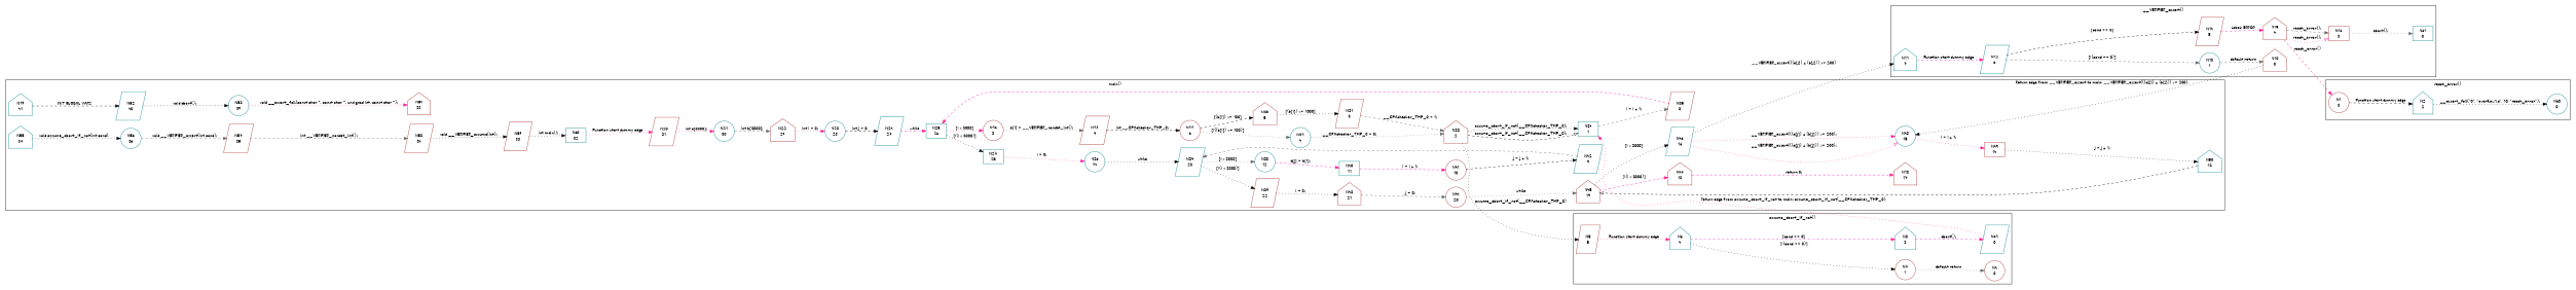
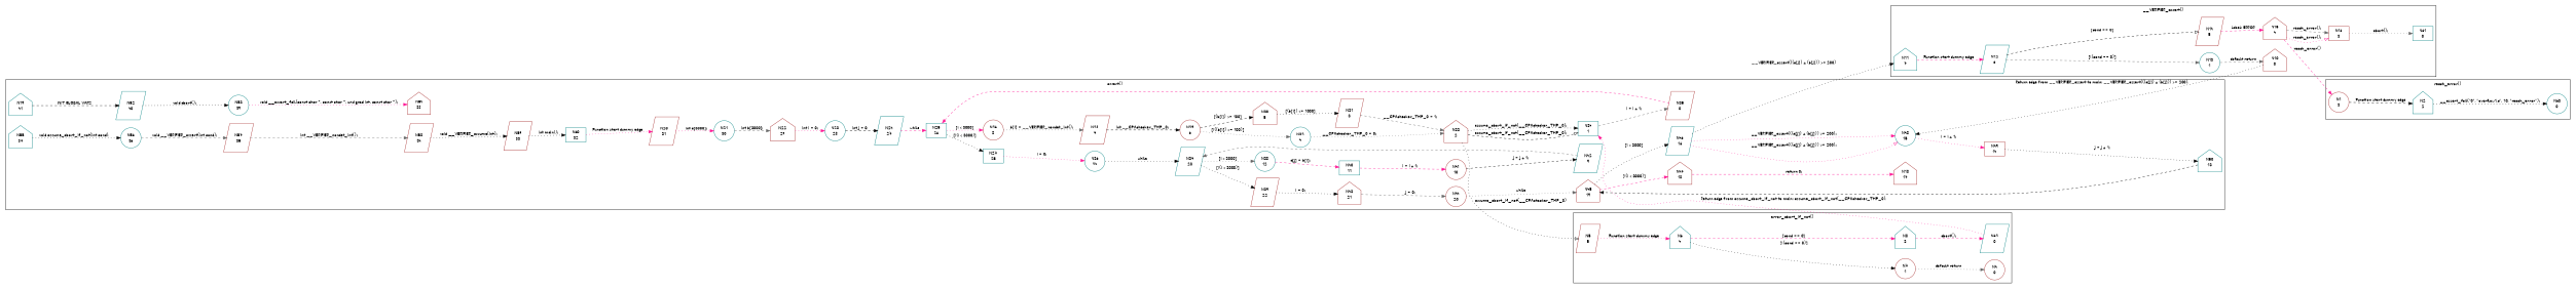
  digraph {
    fontname="Patrick Hand"
    rankdir=LR
    node [color=teal fontname="Patrick Hand" shape=house]
    edge [color=black fontname="Patrick Hand" style=dotted]
    n1 [label="N11\n7"]
    n2 [label="N12\n6" shape=parallelogram]
    n3 [label="N13\n1" shape=ellipse]
    n4 [color=brown label="N14\n5" shape=parallelogram]
    n5 [color=brown label="N10\n0"]
    n6 [color=brown label="N15\n4"]
    n7 [color=brown label="N16\n3" shape=box]
    n8 [label="N61\n0" shape=box]
    n9 [color=brown label="N5\n5" shape=parallelogram]
    n10 [label="N6\n4"]
    n11 [color=brown label="N7\n1" shape=ellipse]
    n12 [label="N8\n3"]
    n13 [color=brown label="N4\n0" shape=ellipse]
    n14 [label="N62\n0" shape=parallelogram]
    n15 [label="N19\n41"]
    n16 [label="N52\n40" shape=parallelogram]
    n17 [label="N53\n39" shape=ellipse]
    n18 [color=brown label="N54\n38"]
    n19 [label="N55\n37"]
    n20 [label="N56\n36" shape=ellipse]
    n21 [color=brown label="N57\n35" shape=parallelogram]
    n22 [color=brown label="N58\n34" shape=parallelogram]
    n23 [color=brown label="N59\n33" shape=parallelogram]
    n24 [label="N60\n32" shape=box]
    n25 [color=brown label="N20\n31" shape=parallelogram]
    n26 [label="N21\n30" shape=ellipse]
    n27 [color=brown label="N22\n29"]
    n28 [label="N23\n28" shape=ellipse]
    n29 [label="N24\n27" shape=parallelogram]
    n30 [label="N25\n26" shape=box]
    n31 [label="N27\n25" shape=box]
    n32 [color=brown label="N26\n8" shape=ellipse]
    n33 [label="N36\n24" shape=ellipse]
    n34 [label="N37\n23" shape=parallelogram]
    n35 [color=brown label="N39\n22" shape=parallelogram]
    n36 [label="N38\n12" shape=ellipse]
    n37 [color=brown label="N43\n21"]
    n38 [color=brown label="N44\n20" shape=ellipse]
    n39 [color=brown label="N45\n19"]
    n40 [color=brown label="N47\n18"]
    n41 [label="N46\n16" shape=parallelogram]
    n42 [color=brown label="N18\n17"]
    n43 [label="N48\n15" shape=ellipse]
    n44 [color=brown label="N49\n14" shape=box]
    n45 [label="N50\n13"]
    n46 [label="N40\n11" shape=box]
    n47 [color=brown label="N41\n10" shape=ellipse]
    n48 [label="N42\n9" shape=parallelogram]
    n49 [color=brown label="N28\n7" shape=parallelogram]
-   n50 [color=brown label="N22\n6" shape=ellipse]
+   n50 [color=brown label="N29\n6" shape=ellipse]
    n51 [label="N32\n4" shape=ellipse]
    n52 [color=brown label="N30\n5"]
    n53 [color=brown label="N33\n2"]
    n54 [label="N34\n1" shape=box]
    n55 [color=brown label="N35\n0" shape=parallelogram]
    n56 [color=brown label="N31\n3" shape=parallelogram]
    n57 [color=brown label="N1\n3" shape=ellipse]
    n58 [label="N2\n2"]
    n59 [label="N63\n0" shape=ellipse]
    subgraph cluster_1 {
      label="__VERIFIER_assert()"
      n1
      n2
      n3
      n4
      n5
      n6
      n7
      n8
    }
    subgraph cluster_2 {
-     label="assume_abort_if_not()"
+     label="error_abort_if_not()"
      n9
      n10
      n11
      n12
      n13
      n14
    }
    subgraph cluster_3 {
-     label="main()"
+     label="assert()"
      n15
      n16
      n17
      n18
      n19
      n20
      n21
      n22
      n23
      n24
      n25
      n26
      n27
      n28
      n29
      n30
      n31
      n32
      n33
      n34
      n35
      n36
      n37
      n38
      n39
      n40
      n41
      n42
      n43
      n44
      n45
      n46
      n47
      n48
      n49
      n50
      n51
      n52
      n53
      n54
      n55
      n56
    }
    subgraph cluster_4 {
      label="reach_error()"
      n57
      n58
      n59
    }
    n1 -> n2 [color=deeppink label="Function start dummy edge" style=dashed]
    n2 -> n3 [color=gray40 label="[!(cond == 0)]" style=dashed]
-   n2 -> n4 [label="[cond == 0]" style=dashed]
+   n2 -> n4 [label="[cond == 0]" style=dashed arrowhead=empty]
    n3 -> n5 [color=gray40 label="default return" style=dashed]
    n4 -> n6 [color=deeppink label="Label: ERROR" style=dashed]
    n5 -> n43 [label="Return edge from __VERIFIER_assert to main: __VERIFIER_assert(((a[j]) + (b[j])) >= 200);"]
    n6 -> n7 [arrowhead=empty color=deeppink label="reach_error();"]
    n6 -> n7 [color=gray40 label="reach_error();" style=dashed]
    n6 -> n57 [color=deeppink label="reach_error()" style=dashed]
    n7 -> n8 [color=gray40 label="abort();"]
    n9 -> n10 [color=deeppink label="Function start dummy edge"]
    n10 -> n11 [label="[!(cond == 0)]"]
    n10 -> n12 [color=deeppink label="[cond == 0]" style=dashed]
    n11 -> n13 [color=gray40 label="default return"]
    n12 -> n14 [color=deeppink label="abort();" style=dashed]
    n14 -> n54 [color=deeppink label="Return edge from assume_abort_if_not to main: assume_abort_if_not(__CPAchecker_TMP_0);"]
    n15 -> n16 [label="INIT GLOBAL VARS" style=dashed]
    n16 -> n17 [label="void abort();"]
    n17 -> n18 [color=deeppink label="void __assert_fail(const char *, const char *, unsigned int, const char *);"]
    n19 -> n20 [label="void assume_abort_if_not(int cond);"]
    n20 -> n21 [color=gray40 label="void __VERIFIER_assert(int cond);" style=dashed]
    n21 -> n22 [color=gray40 label="int __VERIFIER_nondet_int();" style=dashed]
    n22 -> n23 [label="void __VERIFIER_assume(int);"]
    n23 -> n24 [label="int main();"]
    n24 -> n25 [color=deeppink label="Function start dummy edge"]
    n25 -> n26 [color=deeppink label="int a[3000];"]
    n26 -> n27 [color=gray40 label="int b[3000];" style=dashed]
    n27 -> n28 [color=deeppink label="int i = 0;"]
    n28 -> n29 [label="int j = 0;" style=dashed]
    n29 -> n30 [color=deeppink label=while style=dashed]
    n30 -> n31 [label="[!(i < 3000)]"]
    n30 -> n32 [color=deeppink label="[i < 3000]"]
    n31 -> n33 [color=deeppink label="i = 0;"]
    n32 -> n49 [color=gray40 label="b[i] = __VERIFIER_nondet_int();"]
    n33 -> n34 [label=while]
    n34 -> n35 [label="[!(i < 3000)]"]
    n34 -> n36 [color=gray40 label="[i < 3000]"]
    n35 -> n37 [label="i = 0;"]
    n36 -> n46 [color=deeppink label="a[j] = b[i];" style=dashed]
    n37 -> n38 [color=gray40 label="j = 0;" style=dashed]
    n38 -> n39 [color=gray40 label=while]
    n39 -> n40 [color=deeppink label="[!(i < 3000)]" style=dashed]
    n39 -> n41 [label="[i < 3000]"]
    n40 -> n42 [color=deeppink label="return 0;" style=dashed]
    n41 -> n1 [label="__VERIFIER_assert(((a[j]) + (b[j])) >= 200)"]
    n41 -> n43 [arrowhead=empty color=deeppink label="__VERIFIER_assert(((a[j]) + (b[j])) >= 200);"]
    n41 -> n43 [color=deeppink label="__VERIFIER_assert(((a[j]) + (b[j])) >= 200);"]
    n43 -> n44 [color=deeppink label="i = i + 1;"]
    n44 -> n45 [label="j = j + 1;"]
-   n45 -> n39 [style=dashed arrowhead=empty]
+   n45 -> n39 [style=dashed]
    n46 -> n47 [color=deeppink label="i = i + 1;" style=dashed]
    n47 -> n48 [label="j = j + 1;" style=dashed]
    n48 -> n34 [color=gray40 style=dashed]
    n49 -> n50 [label="int __CPAchecker_TMP_0;" style=dashed]
    n50 -> n51 [color=gray40 label="[!((b[i]) >= 100)]"]
    n50 -> n52 [label="[(b[i]) >= 100]" style=dashed]
    n51 -> n53 [color=gray40 label="__CPAchecker_TMP_0 = 0;"]
    n52 -> n56 [label="[(b[i]) <= 1000]"]
-   n53 -> n9 [label="assume_abort_if_not(__CPAchecker_TMP_0)"]
+   n53 -> n9 [label="assume_abort_if_not(__CPAchecker_TMP_0)" arrowhead=empty]
    n53 -> n54 [arrowhead=empty label="assume_abort_if_not(__CPAchecker_TMP_0);" style=dashed]
    n53 -> n54 [label="assume_abort_if_not(__CPAchecker_TMP_0);"]
    n54 -> n55 [color=gray40 label="i = i + 1;" style=dashed]
    n55 -> n30 [color=deeppink style=dashed]
    n56 -> n53 [color=gray40 label="__CPAchecker_TMP_0 = 1;" style=dashed]
    n57 -> n58 [label="Function start dummy edge" style=dashed]
    n58 -> n59 [label="__assert_fail(\"0\", \"overflow1.c\", 10, \"reach_error\");"]
  }
